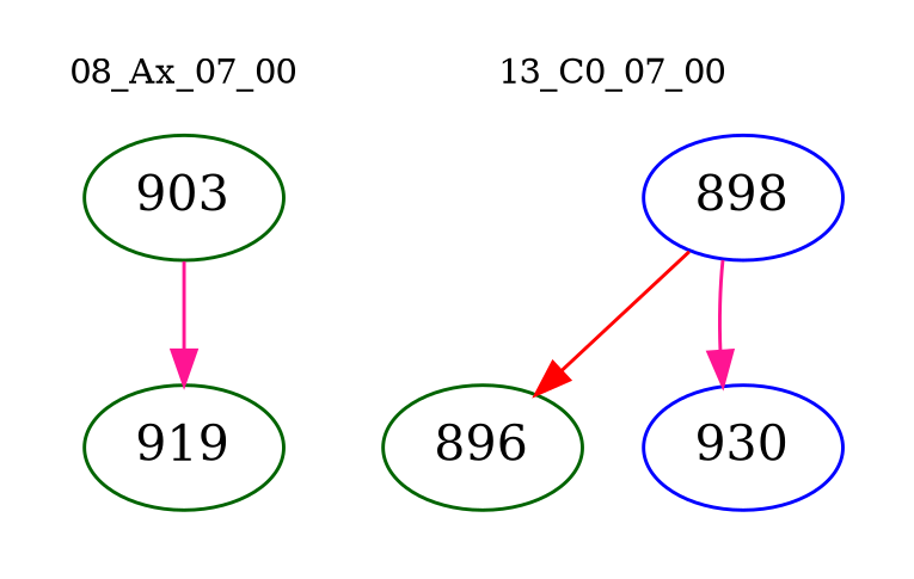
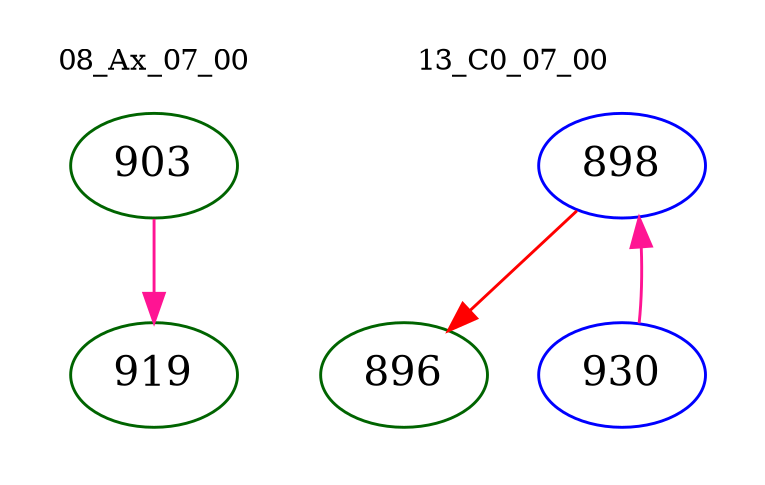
  digraph {
    node [color=darkgreen]
    edge [color=deeppink]
    n1 [label=903]
    n2 [label=919]
    n3 [color=blue label=898]
    n4 [label=896]
    n5 [color=blue label=930]
    subgraph cluster_1 {
      color=white
      fontsize=10
      label="08_Ax_07_00"
      n1
      n2
    }
    subgraph cluster_2 {
      color=white
      fontsize=10
      label="13_C0_07_00"
      n3
      n4
      n5
    }
    n1 -> n2
    n3 -> n4 [color=red]
-   n3 -> n5
+   n5 -> n3
  }
